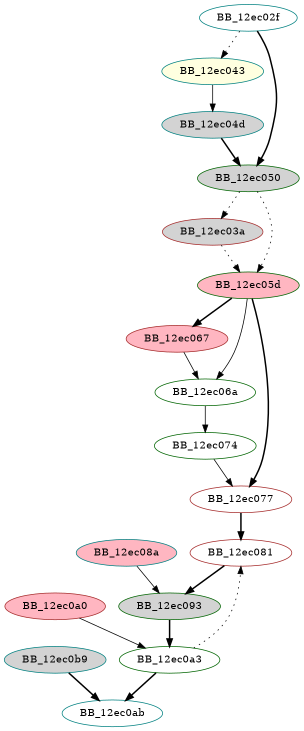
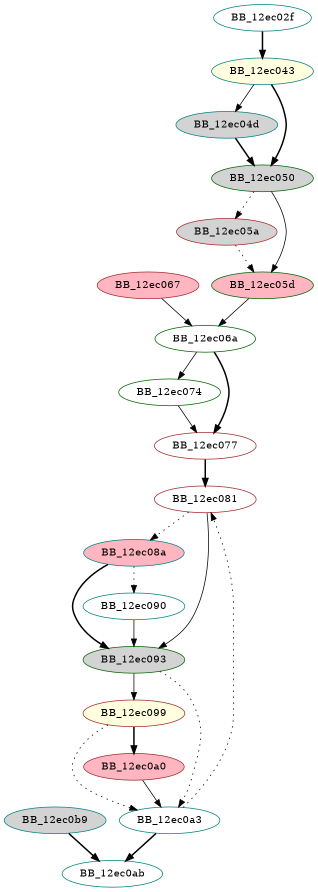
  digraph {
    node [color=teal fillcolor=white style=filled]
    edge [style=solid]
    BB_12ec043 [fillcolor=lightyellow]
    BB_12ec02f
    BB_12ec04d [fillcolor=lightgrey]
    BB_12ec050 [color=darkgreen fillcolor=lightgrey]
-   BB_12ec05a [color=brown fillcolor=lightgrey label=BB_12ec03a]
+   BB_12ec05a [color=brown fillcolor=lightgrey]
    BB_12ec05d [color=darkgreen fillcolor=lightpink]
    BB_12ec067 [color=brown fillcolor=lightpink]
    BB_12ec06a [color=darkgreen]
    BB_12ec074 [color=darkgreen]
    BB_12ec077 [color=brown]
    BB_12ec081 [color=brown]
    BB_12ec08a [fillcolor=lightpink]
    BB_12ec093 [color=darkgreen fillcolor=lightgrey]
-   BB_12ec0a3 [color=darkgreen]
+   BB_12ec090
+   BB_12ec099 [color=brown fillcolor=lightyellow]
+   BB_12ec0a3
    BB_12ec0a0 [color=brown fillcolor=lightpink]
    BB_12ec0ab
    BB_12ec0b9 [fillcolor=lightgrey]
    BB_12ec043 -> BB_12ec04d
-   BB_12ec02f -> BB_12ec050 [style=bold]
-   BB_12ec02f -> BB_12ec043 [style=dotted]
+   BB_12ec043 -> BB_12ec050 [style=bold]
+   BB_12ec02f -> BB_12ec043 [style=bold]
    BB_12ec04d -> BB_12ec050 [style=bold]
    BB_12ec050 -> BB_12ec05a [style=dotted]
-   BB_12ec050 -> BB_12ec05d [style=dotted]
+   BB_12ec050 -> BB_12ec05d
    BB_12ec05a -> BB_12ec05d [style=dotted]
-   BB_12ec05d -> BB_12ec067 [style=bold]
    BB_12ec05d -> BB_12ec06a
    BB_12ec067 -> BB_12ec06a
    BB_12ec06a -> BB_12ec074
-   BB_12ec05d -> BB_12ec077 [style=bold]
+   BB_12ec06a -> BB_12ec077 [style=bold]
    BB_12ec074 -> BB_12ec077
    BB_12ec077 -> BB_12ec081 [style=bold]
-   BB_12ec081 -> BB_12ec093 [style=bold]
-   BB_12ec08a -> BB_12ec093
-   BB_12ec093 -> BB_12ec0a3 [style=bold]
+   BB_12ec081 -> BB_12ec08a [style=dotted]
+   BB_12ec081 -> BB_12ec093
+   BB_12ec08a -> BB_12ec093 [style=bold]
+   BB_12ec08a -> BB_12ec090 [style=dotted]
+   BB_12ec093 -> BB_12ec099
+   BB_12ec093 -> BB_12ec0a3 [style=dotted]
+   BB_12ec090 -> BB_12ec093
+   BB_12ec099 -> BB_12ec0a3 [style=dotted]
+   BB_12ec099 -> BB_12ec0a0 [style=bold]
    BB_12ec0a3 -> BB_12ec081 [style=dotted]
    BB_12ec0a3 -> BB_12ec0ab [style=bold]
    BB_12ec0a0 -> BB_12ec0a3
    BB_12ec0b9 -> BB_12ec0ab [style=bold]
  }
